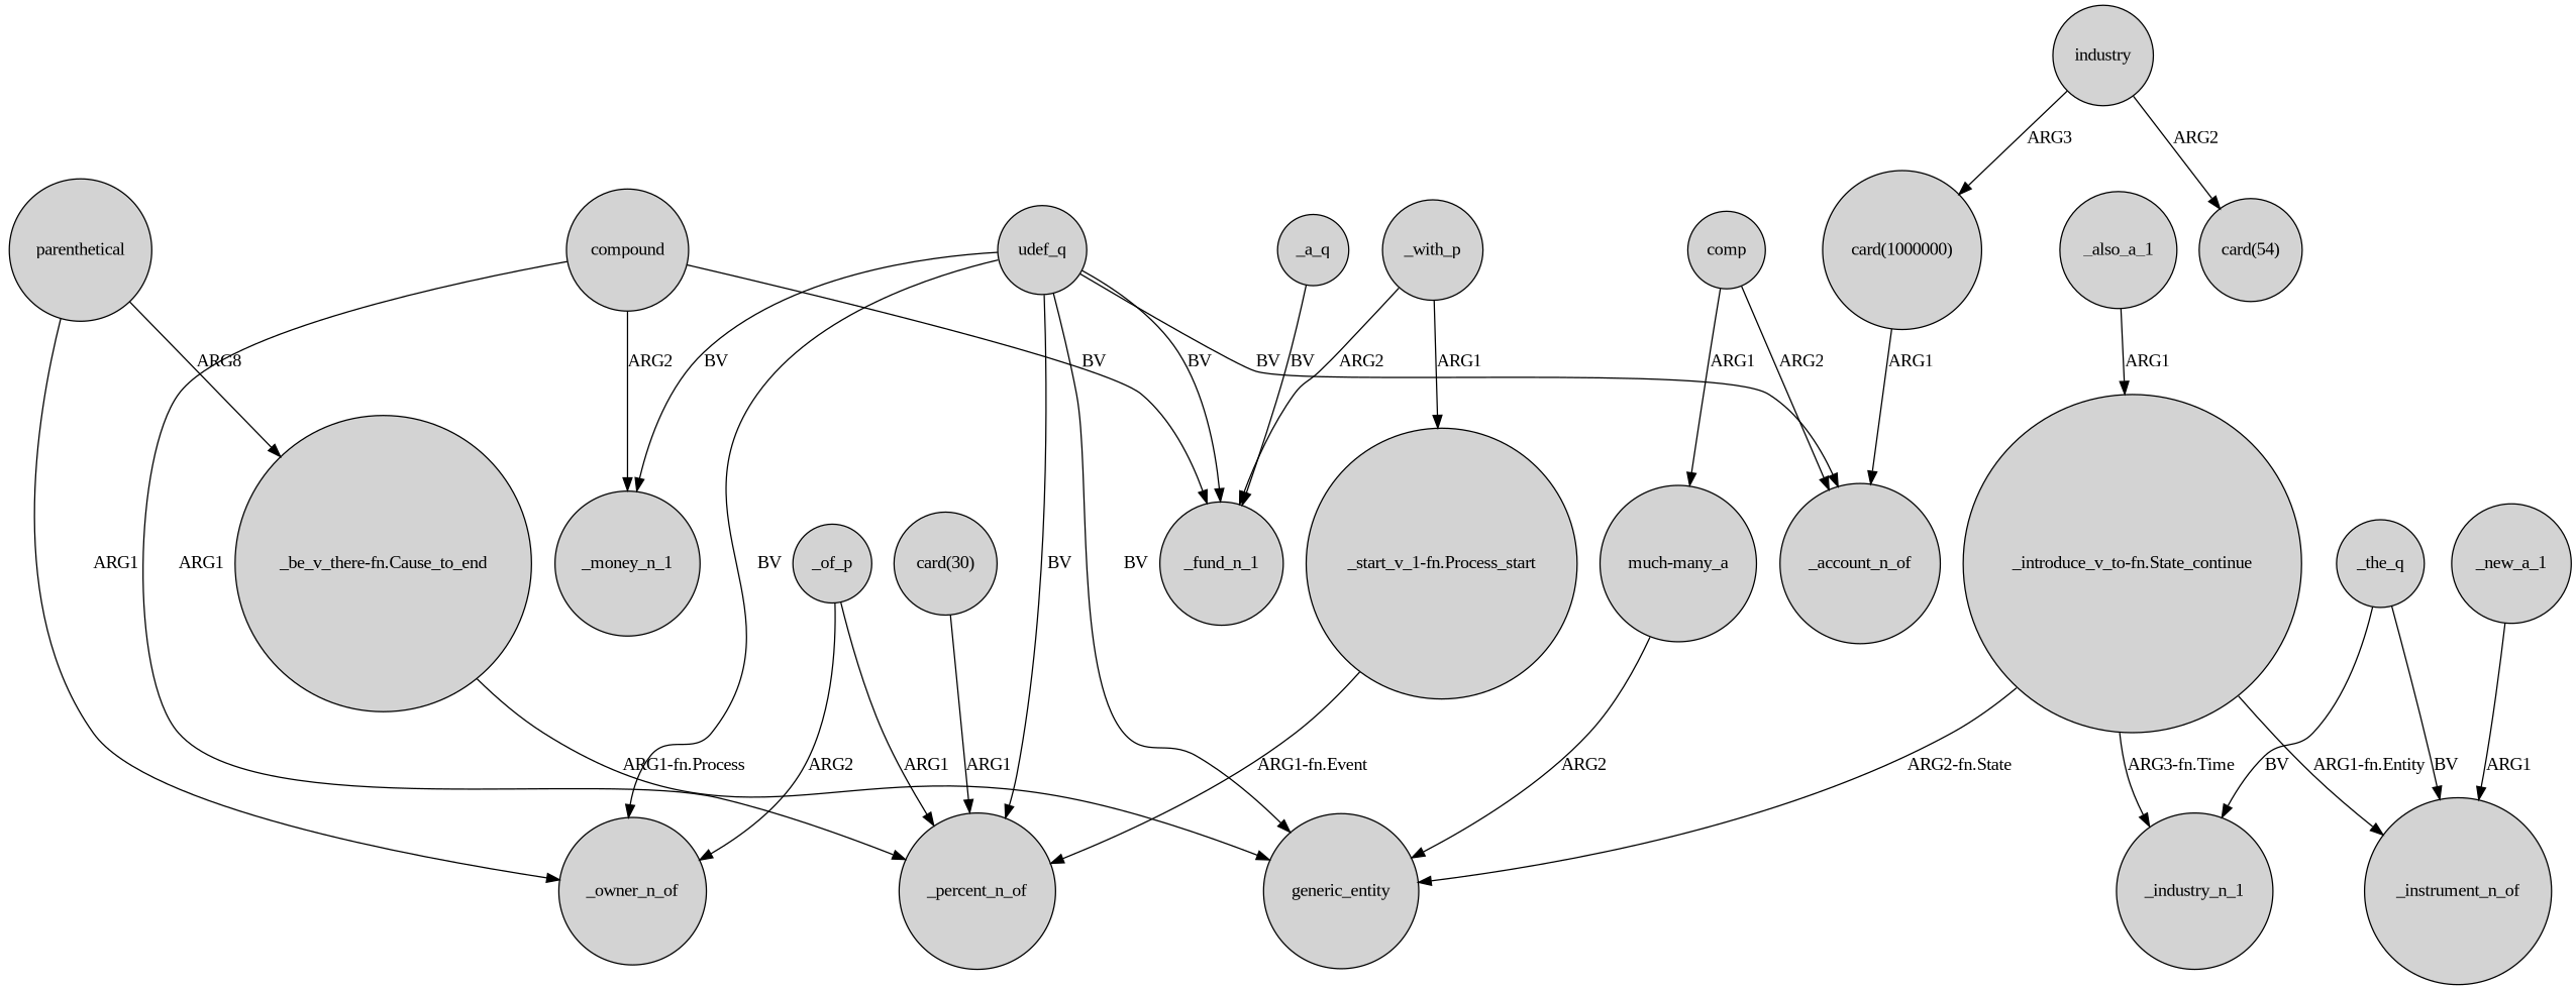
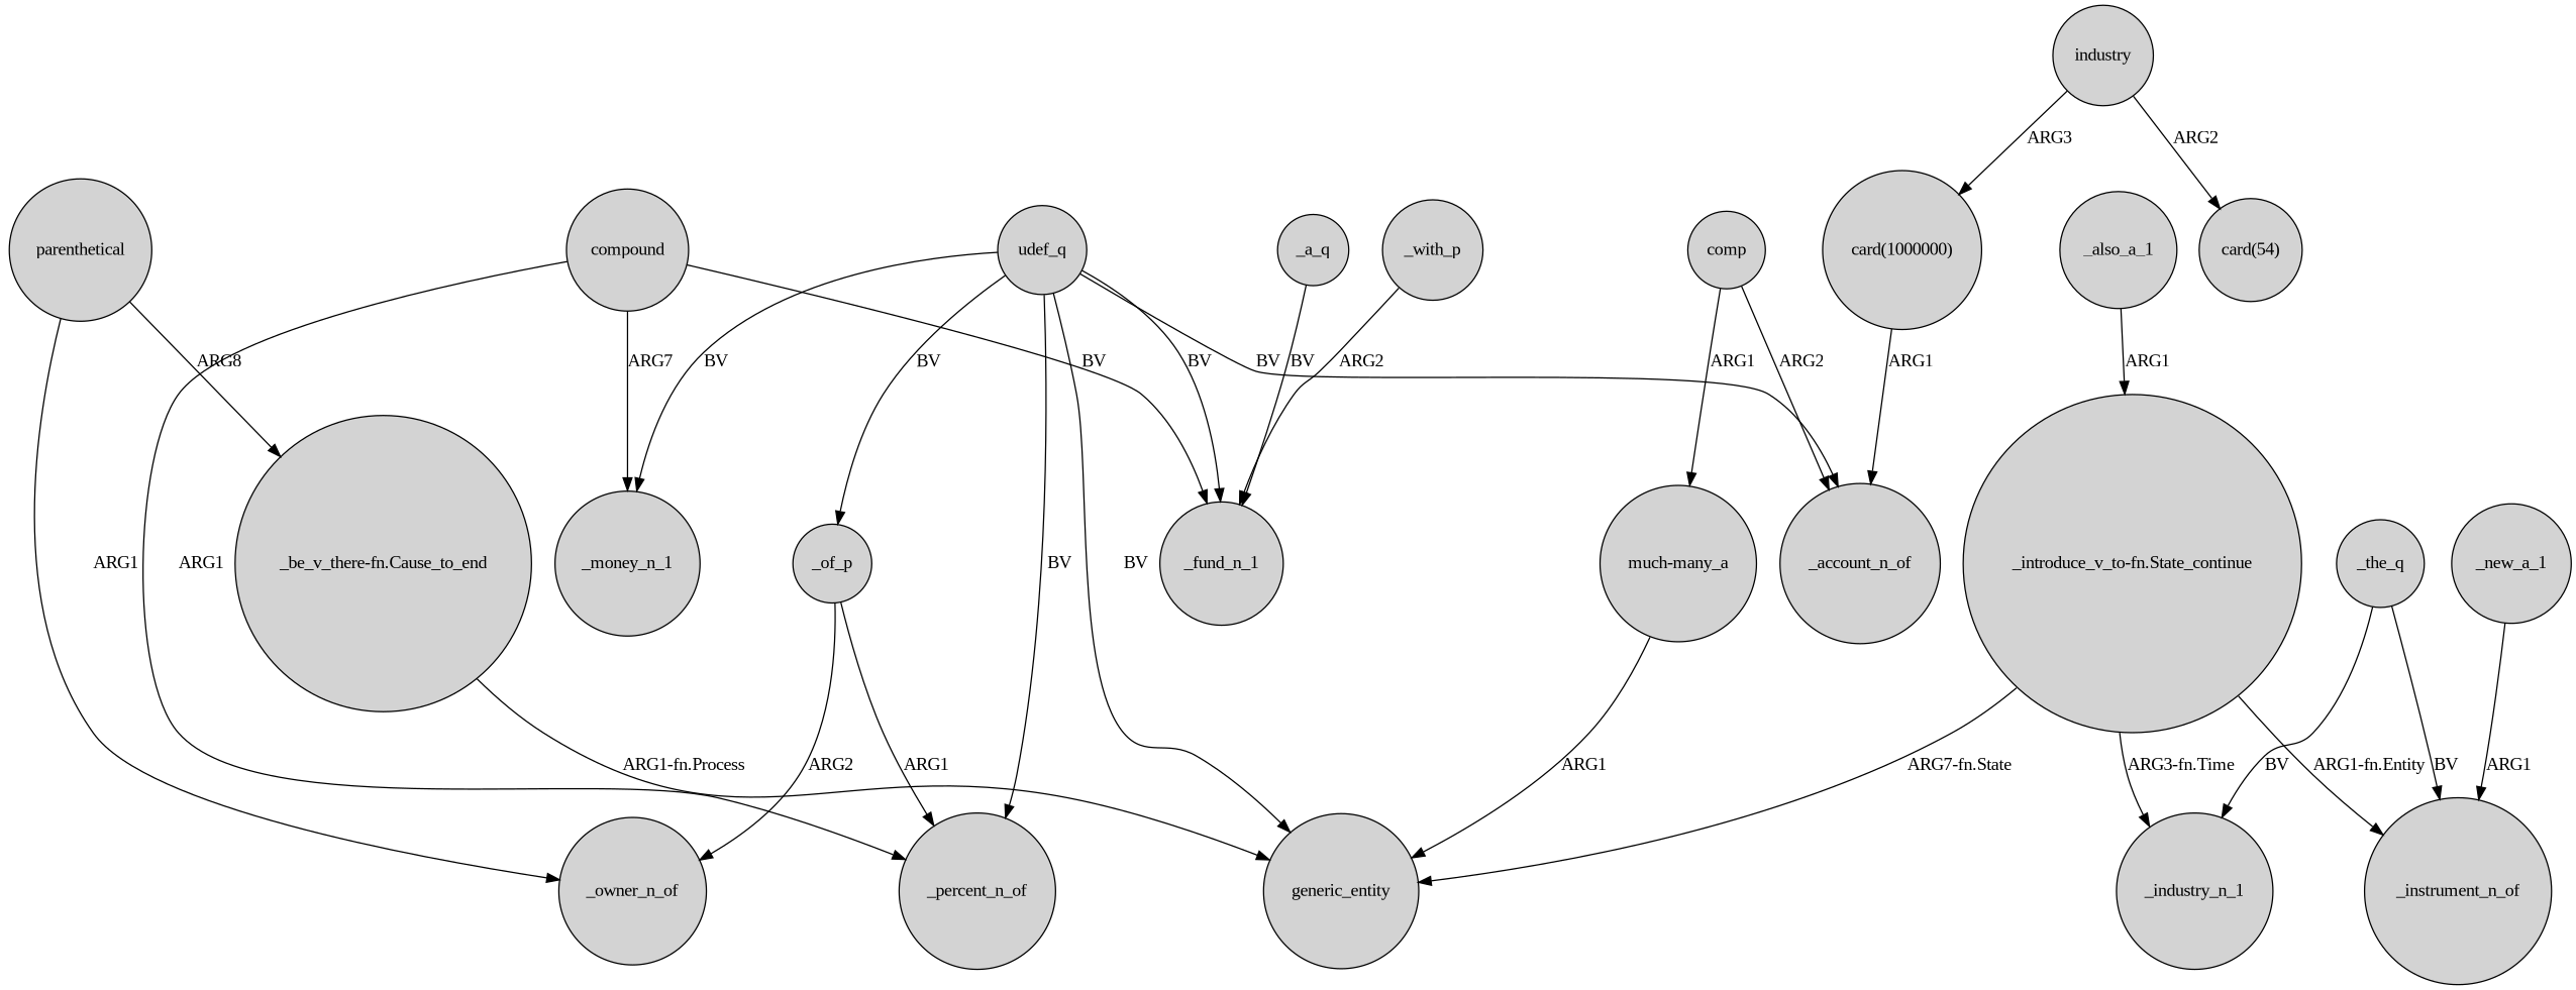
  digraph {
    fontname="Liberation Serif"
    node [fontname="Liberation Serif" shape=circle style=filled]
    edge [fontname="Liberation Serif"]
    "card(1000000)"
    _account_n_of
-   "_start_v_1-fn.Process_start"
    _percent_n_of
    _a_q
    _fund_n_1
    udef_q
    _owner_n_of
    generic_entity
    _money_n_1
    "_introduce_v_to-fn.State_continue"
    _industry_n_1
    _instrument_n_of
    "_be_v_there-fn.Cause_to_end"
    _of_p
    n16 [label=industry]
    "card(54)"
    _new_a_1
    _also_a_1
    parenthetical
    _the_q
    comp
    "much-many_a"
    _with_p
-   "card(30)"
    compound
    "card(1000000)" -> _account_n_of [label=ARG1]
-   "_start_v_1-fn.Process_start" -> _percent_n_of [label="ARG1-fn.Event"]
    _a_q -> _fund_n_1 [label=BV]
    udef_q -> _account_n_of [label=BV]
    udef_q -> _percent_n_of [label=BV]
    udef_q -> _fund_n_1 [label=BV]
-   udef_q -> _owner_n_of [label=BV]
+   udef_q -> _of_p [label=BV]
    udef_q -> generic_entity [label=BV]
    udef_q -> _money_n_1 [label=BV]
-   "_introduce_v_to-fn.State_continue" -> generic_entity [label="ARG2-fn.State"]
+   "_introduce_v_to-fn.State_continue" -> generic_entity [label="ARG7-fn.State"]
    "_introduce_v_to-fn.State_continue" -> _industry_n_1 [label="ARG3-fn.Time"]
    "_introduce_v_to-fn.State_continue" -> _instrument_n_of [label="ARG1-fn.Entity"]
    "_be_v_there-fn.Cause_to_end" -> generic_entity [label="ARG1-fn.Process"]
    _of_p -> _percent_n_of [label=ARG1]
    _of_p -> _owner_n_of [label=ARG2]
    n16 -> "card(1000000)" [label=ARG3]
    n16 -> "card(54)" [label=ARG2]
    _new_a_1 -> _instrument_n_of [label=ARG1]
    _also_a_1 -> "_introduce_v_to-fn.State_continue" [label=ARG1]
    parenthetical -> _owner_n_of [label=ARG1]
    parenthetical -> "_be_v_there-fn.Cause_to_end" [label=ARG8]
    _the_q -> _industry_n_1 [label=BV]
    _the_q -> _instrument_n_of [label=BV]
    comp -> _account_n_of [label=ARG2]
    comp -> "much-many_a" [label=ARG1]
-   "much-many_a" -> generic_entity [label=ARG2]
-   _with_p -> "_start_v_1-fn.Process_start" [label=ARG1]
+   "much-many_a" -> generic_entity [label=ARG1]
    _with_p -> _fund_n_1 [label=ARG2]
-   "card(30)" -> _percent_n_of [label=ARG1]
    compound -> _percent_n_of [label=ARG1]
    compound -> _fund_n_1 [label=BV]
-   compound -> _money_n_1 [label=ARG2]
+   compound -> _money_n_1 [label=ARG7]
  }
